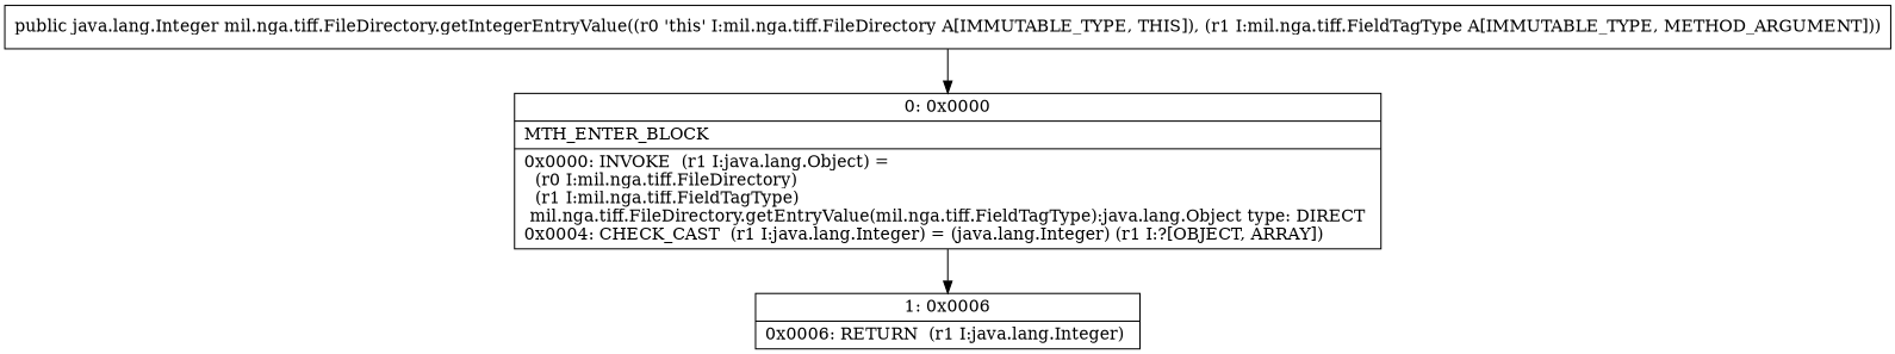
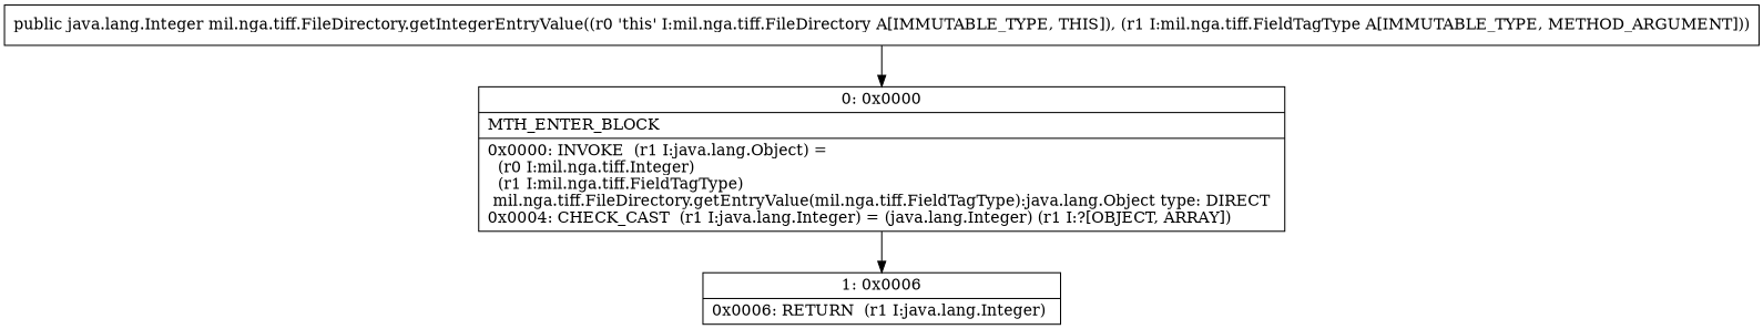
  digraph {
    node [shape=record]
-   n1 [label="{0\:\ 0x0000|MTH_ENTER_BLOCK\l|0x0000: INVOKE  (r1 I:java.lang.Object) = \l  (r0 I:mil.nga.tiff.FileDirectory)\l  (r1 I:mil.nga.tiff.FieldTagType)\l mil.nga.tiff.FileDirectory.getEntryValue(mil.nga.tiff.FieldTagType):java.lang.Object type: DIRECT \l0x0004: CHECK_CAST  (r1 I:java.lang.Integer) = (java.lang.Integer) (r1 I:?[OBJECT, ARRAY]) \l}"]
+   n1 [label="{0\:\ 0x0000|MTH_ENTER_BLOCK\l|0x0000: INVOKE  (r1 I:java.lang.Object) = \l  (r0 I:mil.nga.tiff.Integer)\l  (r1 I:mil.nga.tiff.FieldTagType)\l mil.nga.tiff.FileDirectory.getEntryValue(mil.nga.tiff.FieldTagType):java.lang.Object type: DIRECT \l0x0004: CHECK_CAST  (r1 I:java.lang.Integer) = (java.lang.Integer) (r1 I:?[OBJECT, ARRAY]) \l}"]
    n2 [label="{1\:\ 0x0006|0x0006: RETURN  (r1 I:java.lang.Integer) \l}"]
    n3 [label="{public java.lang.Integer mil.nga.tiff.FileDirectory.getIntegerEntryValue((r0 'this' I:mil.nga.tiff.FileDirectory A[IMMUTABLE_TYPE, THIS]), (r1 I:mil.nga.tiff.FieldTagType A[IMMUTABLE_TYPE, METHOD_ARGUMENT])) }"]
    n1 -> n2
    n3 -> n1
  }
